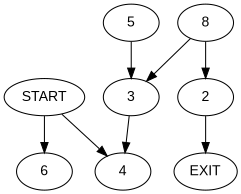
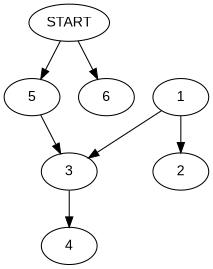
  digraph {
    fontname="Liberation Sans"
    node [fontname="Liberation Sans"]
    edge [fontname="Liberation Sans"]
    n1 [label=START]
    5
    6
-   1 [label=8]
+   1
    2
    3
-   n7 [label=EXIT]
    4
-   n1 -> 4
+   n1 -> 5
    n1 -> 6
    5 -> 3
    1 -> 2
    1 -> 3
-   2 -> n7
    3 -> 4
  }
